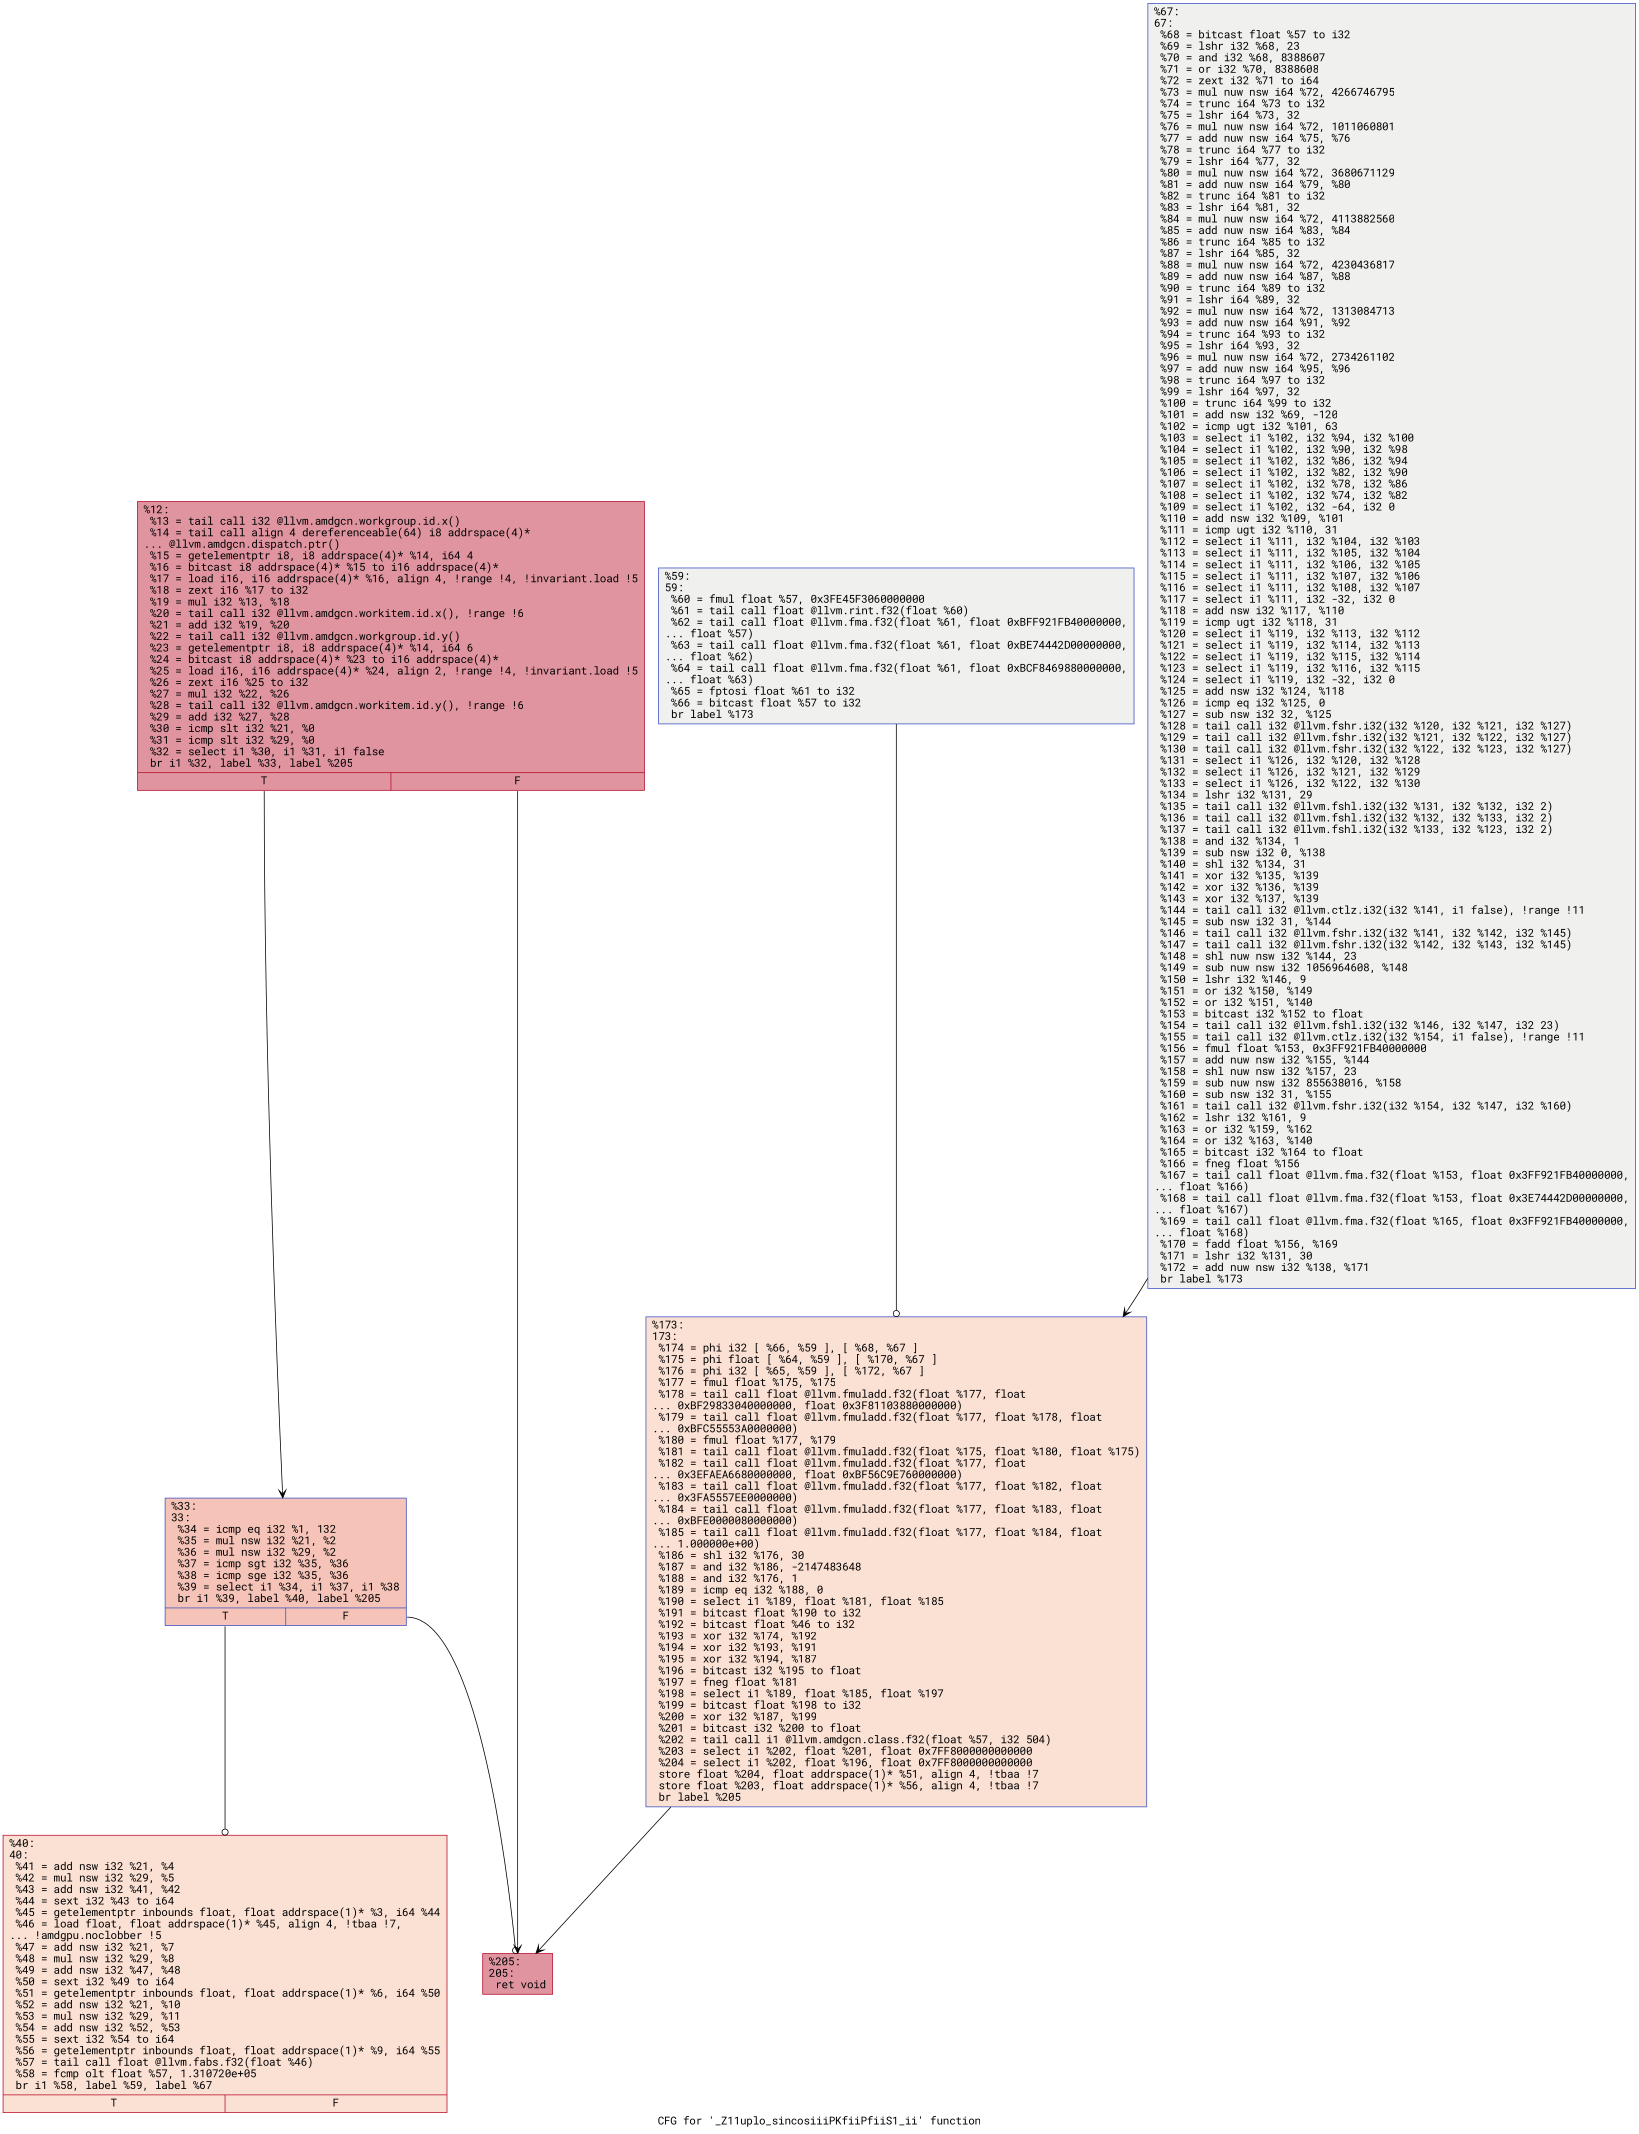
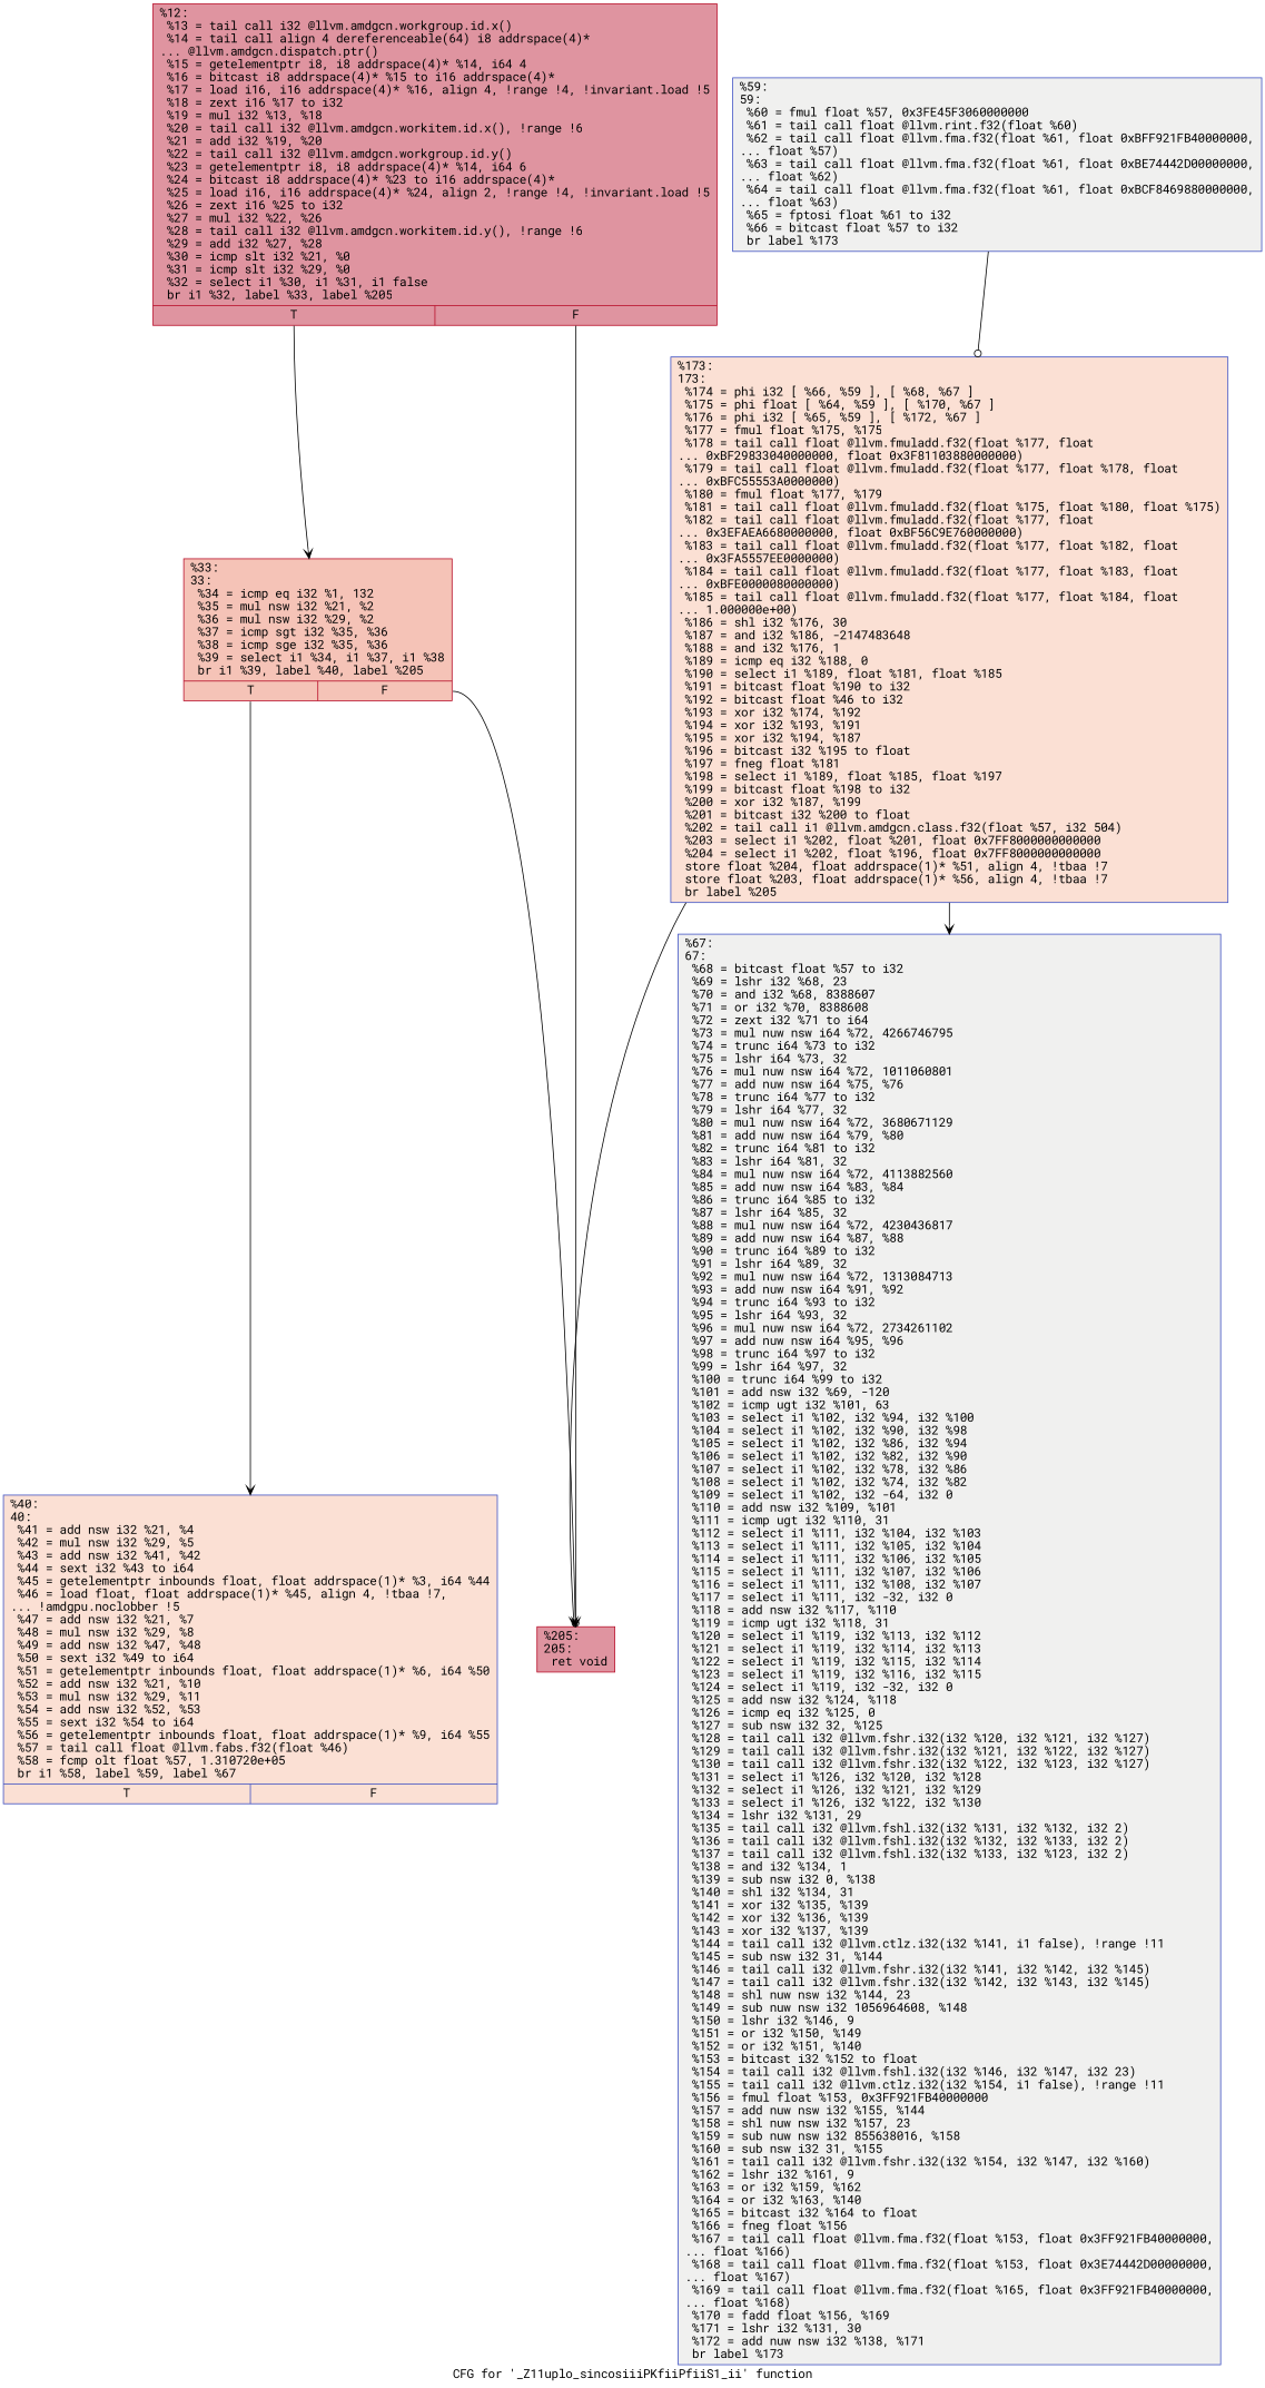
  digraph {
    fontname="Roboto Mono"
    label="CFG for '_Z11uplo_sincosiiiPKfiiPfiiS1_ii' function"
    node [color="#3d50c3ff" fillcolor="#b70d2870" fontname="Roboto Mono" shape=record style=filled]
    edge [arrowhead=vee fontname="Roboto Mono"]
    n1 [color="#b70d28ff" label="{%12:\l  %13 = tail call i32 @llvm.amdgcn.workgroup.id.x()\l  %14 = tail call align 4 dereferenceable(64) i8 addrspace(4)*\l... @llvm.amdgcn.dispatch.ptr()\l  %15 = getelementptr i8, i8 addrspace(4)* %14, i64 4\l  %16 = bitcast i8 addrspace(4)* %15 to i16 addrspace(4)*\l  %17 = load i16, i16 addrspace(4)* %16, align 4, !range !4, !invariant.load !5\l  %18 = zext i16 %17 to i32\l  %19 = mul i32 %13, %18\l  %20 = tail call i32 @llvm.amdgcn.workitem.id.x(), !range !6\l  %21 = add i32 %19, %20\l  %22 = tail call i32 @llvm.amdgcn.workgroup.id.y()\l  %23 = getelementptr i8, i8 addrspace(4)* %14, i64 6\l  %24 = bitcast i8 addrspace(4)* %23 to i16 addrspace(4)*\l  %25 = load i16, i16 addrspace(4)* %24, align 2, !range !4, !invariant.load !5\l  %26 = zext i16 %25 to i32\l  %27 = mul i32 %22, %26\l  %28 = tail call i32 @llvm.amdgcn.workitem.id.y(), !range !6\l  %29 = add i32 %27, %28\l  %30 = icmp slt i32 %21, %0\l  %31 = icmp slt i32 %29, %0\l  %32 = select i1 %30, i1 %31, i1 false\l  br i1 %32, label %33, label %205\l|{<s0>T|<s1>F}}"]
-   n2 [fillcolor="#e8765c70" label="{%33:\l33:                                               \l  %34 = icmp eq i32 %1, 132\l  %35 = mul nsw i32 %21, %2\l  %36 = mul nsw i32 %29, %2\l  %37 = icmp sgt i32 %35, %36\l  %38 = icmp sge i32 %35, %36\l  %39 = select i1 %34, i1 %37, i1 %38\l  br i1 %39, label %40, label %205\l|{<s0>T|<s1>F}}"]
+   n2 [color="#b70d28ff" fillcolor="#e8765c70" label="{%33:\l33:                                               \l  %34 = icmp eq i32 %1, 132\l  %35 = mul nsw i32 %21, %2\l  %36 = mul nsw i32 %29, %2\l  %37 = icmp sgt i32 %35, %36\l  %38 = icmp sge i32 %35, %36\l  %39 = select i1 %34, i1 %37, i1 %38\l  br i1 %39, label %40, label %205\l|{<s0>T|<s1>F}}"]
    n3 [color="#b70d28ff" label="{%205:\l205:                                              \l  ret void\l}"]
-   n4 [color="#b70d28ff" fillcolor="#f7b99e70" label="{%40:\l40:                                               \l  %41 = add nsw i32 %21, %4\l  %42 = mul nsw i32 %29, %5\l  %43 = add nsw i32 %41, %42\l  %44 = sext i32 %43 to i64\l  %45 = getelementptr inbounds float, float addrspace(1)* %3, i64 %44\l  %46 = load float, float addrspace(1)* %45, align 4, !tbaa !7,\l... !amdgpu.noclobber !5\l  %47 = add nsw i32 %21, %7\l  %48 = mul nsw i32 %29, %8\l  %49 = add nsw i32 %47, %48\l  %50 = sext i32 %49 to i64\l  %51 = getelementptr inbounds float, float addrspace(1)* %6, i64 %50\l  %52 = add nsw i32 %21, %10\l  %53 = mul nsw i32 %29, %11\l  %54 = add nsw i32 %52, %53\l  %55 = sext i32 %54 to i64\l  %56 = getelementptr inbounds float, float addrspace(1)* %9, i64 %55\l  %57 = tail call float @llvm.fabs.f32(float %46)\l  %58 = fcmp olt float %57, 1.310720e+05\l  br i1 %58, label %59, label %67\l|{<s0>T|<s1>F}}"]
+   n4 [fillcolor="#f7b99e70" label="{%40:\l40:                                               \l  %41 = add nsw i32 %21, %4\l  %42 = mul nsw i32 %29, %5\l  %43 = add nsw i32 %41, %42\l  %44 = sext i32 %43 to i64\l  %45 = getelementptr inbounds float, float addrspace(1)* %3, i64 %44\l  %46 = load float, float addrspace(1)* %45, align 4, !tbaa !7,\l... !amdgpu.noclobber !5\l  %47 = add nsw i32 %21, %7\l  %48 = mul nsw i32 %29, %8\l  %49 = add nsw i32 %47, %48\l  %50 = sext i32 %49 to i64\l  %51 = getelementptr inbounds float, float addrspace(1)* %6, i64 %50\l  %52 = add nsw i32 %21, %10\l  %53 = mul nsw i32 %29, %11\l  %54 = add nsw i32 %52, %53\l  %55 = sext i32 %54 to i64\l  %56 = getelementptr inbounds float, float addrspace(1)* %9, i64 %55\l  %57 = tail call float @llvm.fabs.f32(float %46)\l  %58 = fcmp olt float %57, 1.310720e+05\l  br i1 %58, label %59, label %67\l|{<s0>T|<s1>F}}"]
    n5 [fillcolor="#dedcdb70" label="{%59:\l59:                                               \l  %60 = fmul float %57, 0x3FE45F3060000000\l  %61 = tail call float @llvm.rint.f32(float %60)\l  %62 = tail call float @llvm.fma.f32(float %61, float 0xBFF921FB40000000,\l... float %57)\l  %63 = tail call float @llvm.fma.f32(float %61, float 0xBE74442D00000000,\l... float %62)\l  %64 = tail call float @llvm.fma.f32(float %61, float 0xBCF8469880000000,\l... float %63)\l  %65 = fptosi float %61 to i32\l  %66 = bitcast float %57 to i32\l  br label %173\l}"]
    n6 [fillcolor="#f7b99e70" label="{%173:\l173:                                              \l  %174 = phi i32 [ %66, %59 ], [ %68, %67 ]\l  %175 = phi float [ %64, %59 ], [ %170, %67 ]\l  %176 = phi i32 [ %65, %59 ], [ %172, %67 ]\l  %177 = fmul float %175, %175\l  %178 = tail call float @llvm.fmuladd.f32(float %177, float\l... 0xBF29833040000000, float 0x3F81103880000000)\l  %179 = tail call float @llvm.fmuladd.f32(float %177, float %178, float\l... 0xBFC55553A0000000)\l  %180 = fmul float %177, %179\l  %181 = tail call float @llvm.fmuladd.f32(float %175, float %180, float %175)\l  %182 = tail call float @llvm.fmuladd.f32(float %177, float\l... 0x3EFAEA6680000000, float 0xBF56C9E760000000)\l  %183 = tail call float @llvm.fmuladd.f32(float %177, float %182, float\l... 0x3FA5557EE0000000)\l  %184 = tail call float @llvm.fmuladd.f32(float %177, float %183, float\l... 0xBFE0000080000000)\l  %185 = tail call float @llvm.fmuladd.f32(float %177, float %184, float\l... 1.000000e+00)\l  %186 = shl i32 %176, 30\l  %187 = and i32 %186, -2147483648\l  %188 = and i32 %176, 1\l  %189 = icmp eq i32 %188, 0\l  %190 = select i1 %189, float %181, float %185\l  %191 = bitcast float %190 to i32\l  %192 = bitcast float %46 to i32\l  %193 = xor i32 %174, %192\l  %194 = xor i32 %193, %191\l  %195 = xor i32 %194, %187\l  %196 = bitcast i32 %195 to float\l  %197 = fneg float %181\l  %198 = select i1 %189, float %185, float %197\l  %199 = bitcast float %198 to i32\l  %200 = xor i32 %187, %199\l  %201 = bitcast i32 %200 to float\l  %202 = tail call i1 @llvm.amdgcn.class.f32(float %57, i32 504)\l  %203 = select i1 %202, float %201, float 0x7FF8000000000000\l  %204 = select i1 %202, float %196, float 0x7FF8000000000000\l  store float %204, float addrspace(1)* %51, align 4, !tbaa !7\l  store float %203, float addrspace(1)* %56, align 4, !tbaa !7\l  br label %205\l}"]
    n7 [fillcolor="#dedcdb70" label="{%67:\l67:                                               \l  %68 = bitcast float %57 to i32\l  %69 = lshr i32 %68, 23\l  %70 = and i32 %68, 8388607\l  %71 = or i32 %70, 8388608\l  %72 = zext i32 %71 to i64\l  %73 = mul nuw nsw i64 %72, 4266746795\l  %74 = trunc i64 %73 to i32\l  %75 = lshr i64 %73, 32\l  %76 = mul nuw nsw i64 %72, 1011060801\l  %77 = add nuw nsw i64 %75, %76\l  %78 = trunc i64 %77 to i32\l  %79 = lshr i64 %77, 32\l  %80 = mul nuw nsw i64 %72, 3680671129\l  %81 = add nuw nsw i64 %79, %80\l  %82 = trunc i64 %81 to i32\l  %83 = lshr i64 %81, 32\l  %84 = mul nuw nsw i64 %72, 4113882560\l  %85 = add nuw nsw i64 %83, %84\l  %86 = trunc i64 %85 to i32\l  %87 = lshr i64 %85, 32\l  %88 = mul nuw nsw i64 %72, 4230436817\l  %89 = add nuw nsw i64 %87, %88\l  %90 = trunc i64 %89 to i32\l  %91 = lshr i64 %89, 32\l  %92 = mul nuw nsw i64 %72, 1313084713\l  %93 = add nuw nsw i64 %91, %92\l  %94 = trunc i64 %93 to i32\l  %95 = lshr i64 %93, 32\l  %96 = mul nuw nsw i64 %72, 2734261102\l  %97 = add nuw nsw i64 %95, %96\l  %98 = trunc i64 %97 to i32\l  %99 = lshr i64 %97, 32\l  %100 = trunc i64 %99 to i32\l  %101 = add nsw i32 %69, -120\l  %102 = icmp ugt i32 %101, 63\l  %103 = select i1 %102, i32 %94, i32 %100\l  %104 = select i1 %102, i32 %90, i32 %98\l  %105 = select i1 %102, i32 %86, i32 %94\l  %106 = select i1 %102, i32 %82, i32 %90\l  %107 = select i1 %102, i32 %78, i32 %86\l  %108 = select i1 %102, i32 %74, i32 %82\l  %109 = select i1 %102, i32 -64, i32 0\l  %110 = add nsw i32 %109, %101\l  %111 = icmp ugt i32 %110, 31\l  %112 = select i1 %111, i32 %104, i32 %103\l  %113 = select i1 %111, i32 %105, i32 %104\l  %114 = select i1 %111, i32 %106, i32 %105\l  %115 = select i1 %111, i32 %107, i32 %106\l  %116 = select i1 %111, i32 %108, i32 %107\l  %117 = select i1 %111, i32 -32, i32 0\l  %118 = add nsw i32 %117, %110\l  %119 = icmp ugt i32 %118, 31\l  %120 = select i1 %119, i32 %113, i32 %112\l  %121 = select i1 %119, i32 %114, i32 %113\l  %122 = select i1 %119, i32 %115, i32 %114\l  %123 = select i1 %119, i32 %116, i32 %115\l  %124 = select i1 %119, i32 -32, i32 0\l  %125 = add nsw i32 %124, %118\l  %126 = icmp eq i32 %125, 0\l  %127 = sub nsw i32 32, %125\l  %128 = tail call i32 @llvm.fshr.i32(i32 %120, i32 %121, i32 %127)\l  %129 = tail call i32 @llvm.fshr.i32(i32 %121, i32 %122, i32 %127)\l  %130 = tail call i32 @llvm.fshr.i32(i32 %122, i32 %123, i32 %127)\l  %131 = select i1 %126, i32 %120, i32 %128\l  %132 = select i1 %126, i32 %121, i32 %129\l  %133 = select i1 %126, i32 %122, i32 %130\l  %134 = lshr i32 %131, 29\l  %135 = tail call i32 @llvm.fshl.i32(i32 %131, i32 %132, i32 2)\l  %136 = tail call i32 @llvm.fshl.i32(i32 %132, i32 %133, i32 2)\l  %137 = tail call i32 @llvm.fshl.i32(i32 %133, i32 %123, i32 2)\l  %138 = and i32 %134, 1\l  %139 = sub nsw i32 0, %138\l  %140 = shl i32 %134, 31\l  %141 = xor i32 %135, %139\l  %142 = xor i32 %136, %139\l  %143 = xor i32 %137, %139\l  %144 = tail call i32 @llvm.ctlz.i32(i32 %141, i1 false), !range !11\l  %145 = sub nsw i32 31, %144\l  %146 = tail call i32 @llvm.fshr.i32(i32 %141, i32 %142, i32 %145)\l  %147 = tail call i32 @llvm.fshr.i32(i32 %142, i32 %143, i32 %145)\l  %148 = shl nuw nsw i32 %144, 23\l  %149 = sub nuw nsw i32 1056964608, %148\l  %150 = lshr i32 %146, 9\l  %151 = or i32 %150, %149\l  %152 = or i32 %151, %140\l  %153 = bitcast i32 %152 to float\l  %154 = tail call i32 @llvm.fshl.i32(i32 %146, i32 %147, i32 23)\l  %155 = tail call i32 @llvm.ctlz.i32(i32 %154, i1 false), !range !11\l  %156 = fmul float %153, 0x3FF921FB40000000\l  %157 = add nuw nsw i32 %155, %144\l  %158 = shl nuw nsw i32 %157, 23\l  %159 = sub nuw nsw i32 855638016, %158\l  %160 = sub nsw i32 31, %155\l  %161 = tail call i32 @llvm.fshr.i32(i32 %154, i32 %147, i32 %160)\l  %162 = lshr i32 %161, 9\l  %163 = or i32 %159, %162\l  %164 = or i32 %163, %140\l  %165 = bitcast i32 %164 to float\l  %166 = fneg float %156\l  %167 = tail call float @llvm.fma.f32(float %153, float 0x3FF921FB40000000,\l... float %166)\l  %168 = tail call float @llvm.fma.f32(float %153, float 0x3E74442D00000000,\l... float %167)\l  %169 = tail call float @llvm.fma.f32(float %165, float 0x3FF921FB40000000,\l... float %168)\l  %170 = fadd float %156, %169\l  %171 = lshr i32 %131, 30\l  %172 = add nuw nsw i32 %138, %171\l  br label %173\l}"]
    n1 -> n2 [tailport=s0]
    n1 -> n3 [tailport=s1]
    n2 -> n3 [arrowhead=odot tailport=s1]
-   n2 -> n4 [arrowhead=odot tailport=s0]
+   n2 -> n4 [tailport=s0]
    n5 -> n6 [arrowhead=odot]
    n6 -> n3
-   n7 -> n6
+   n6 -> n7
  }
